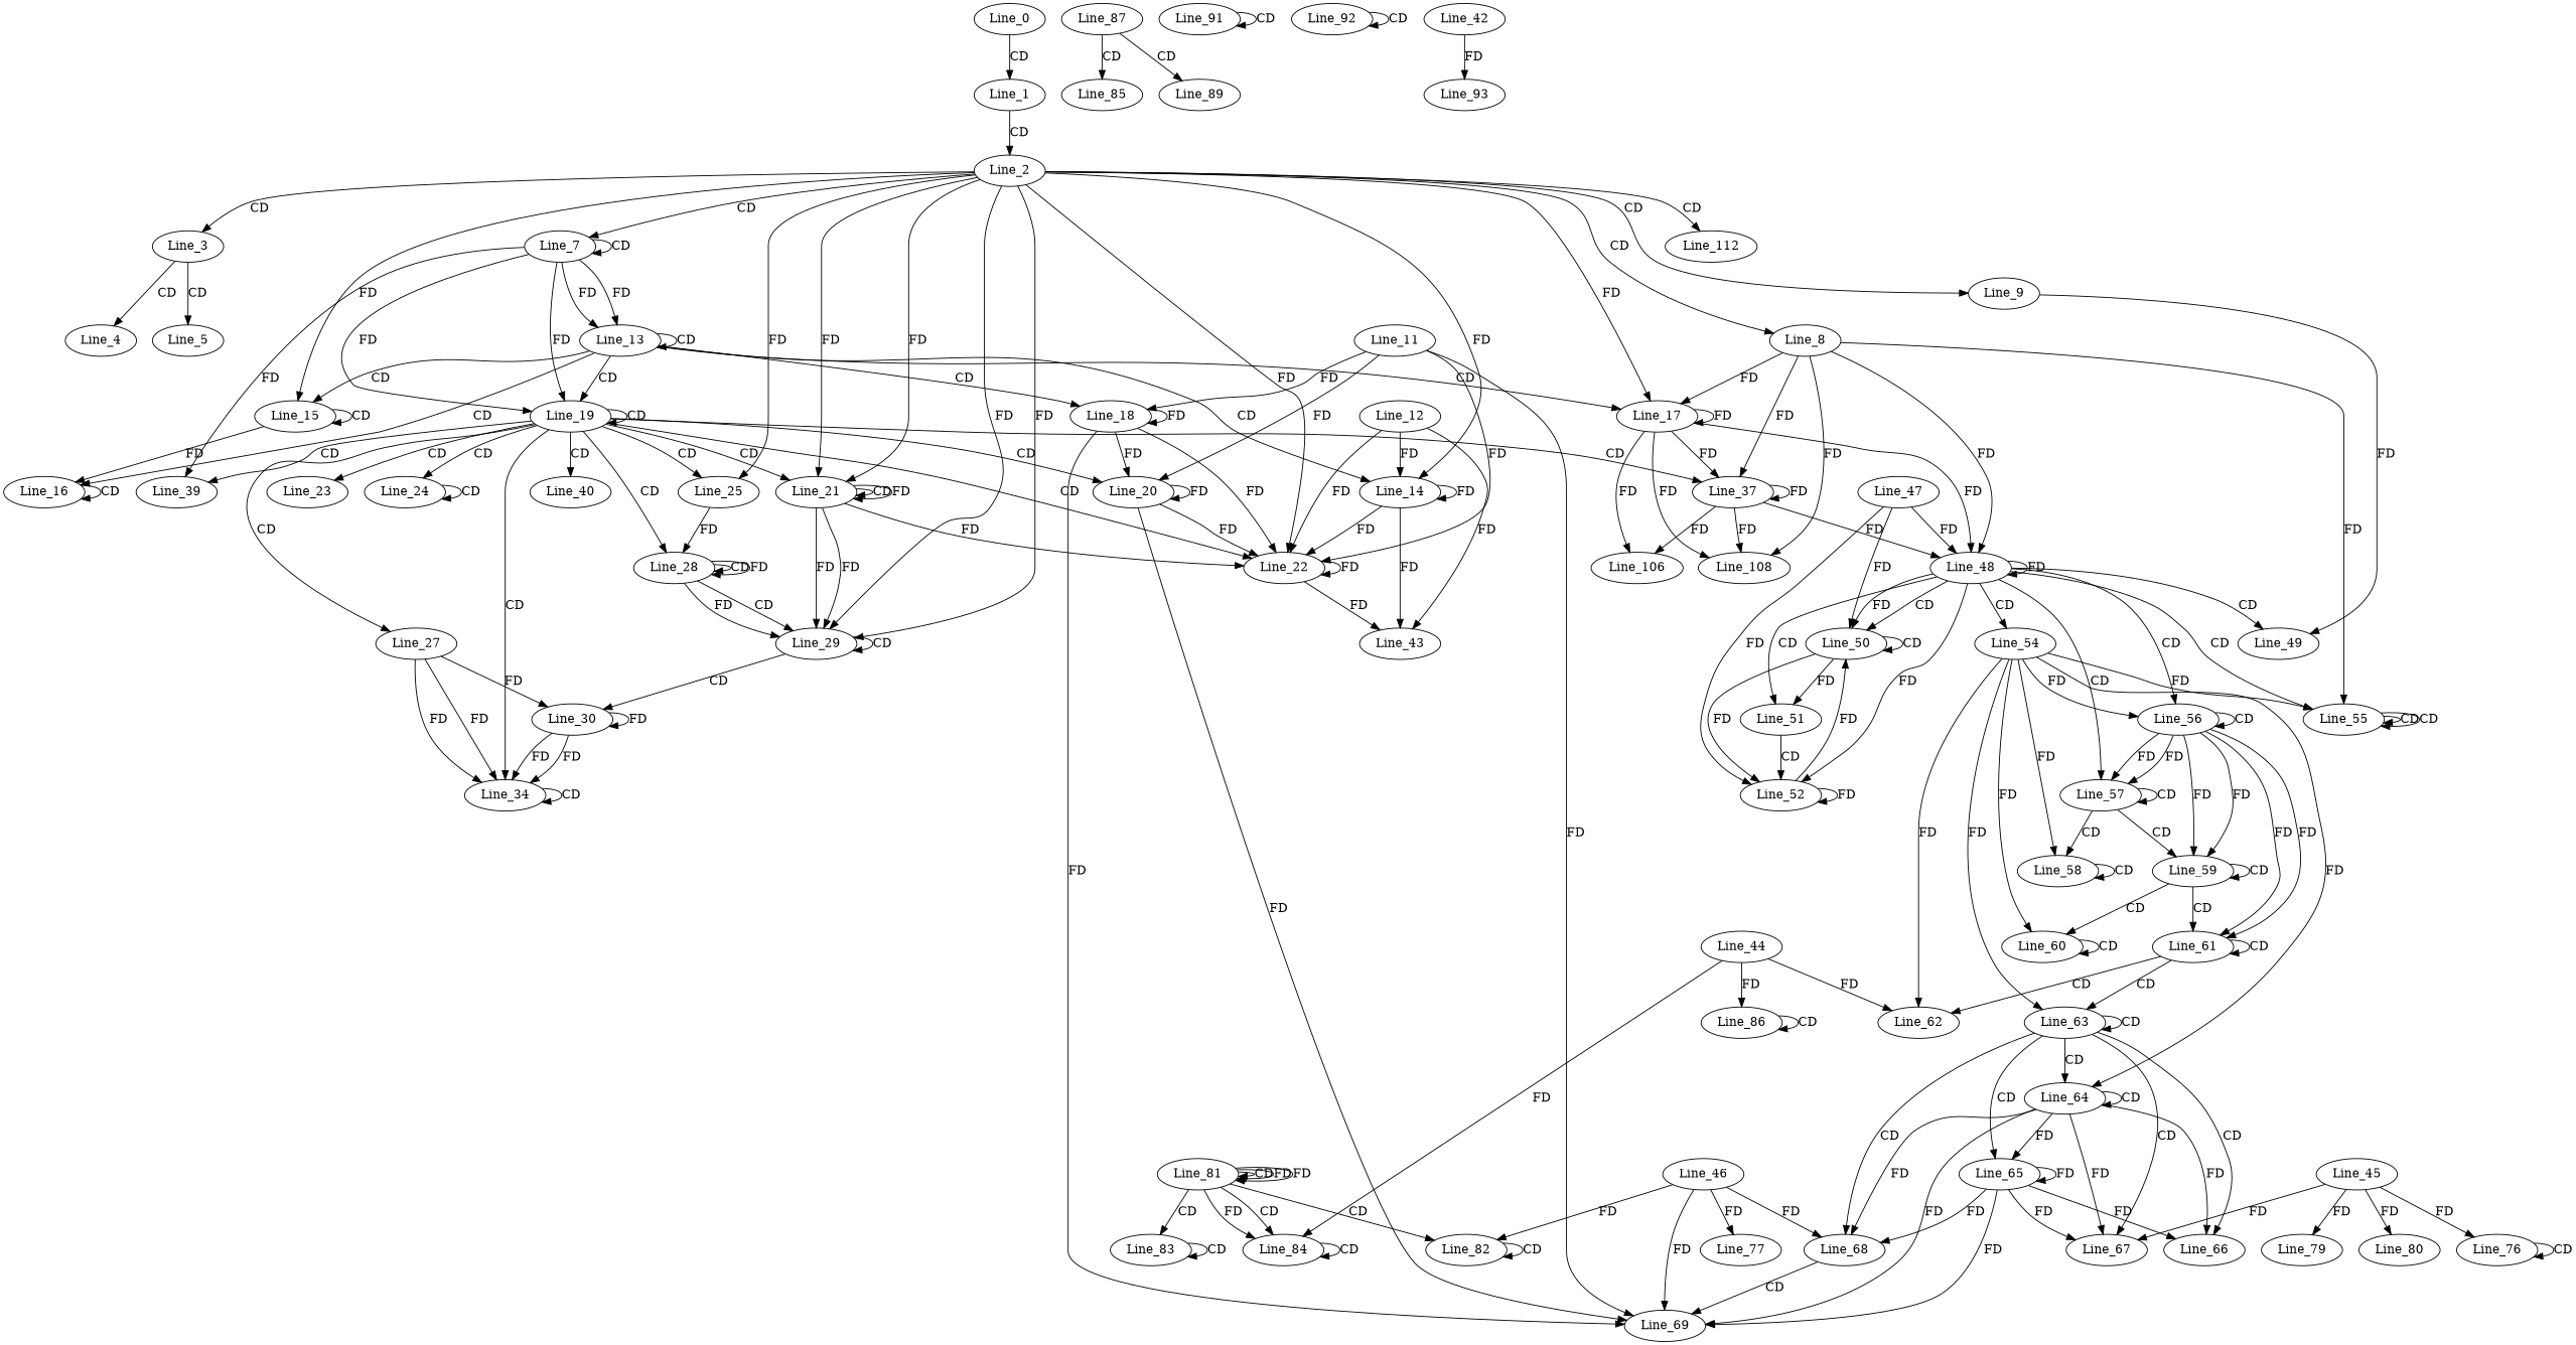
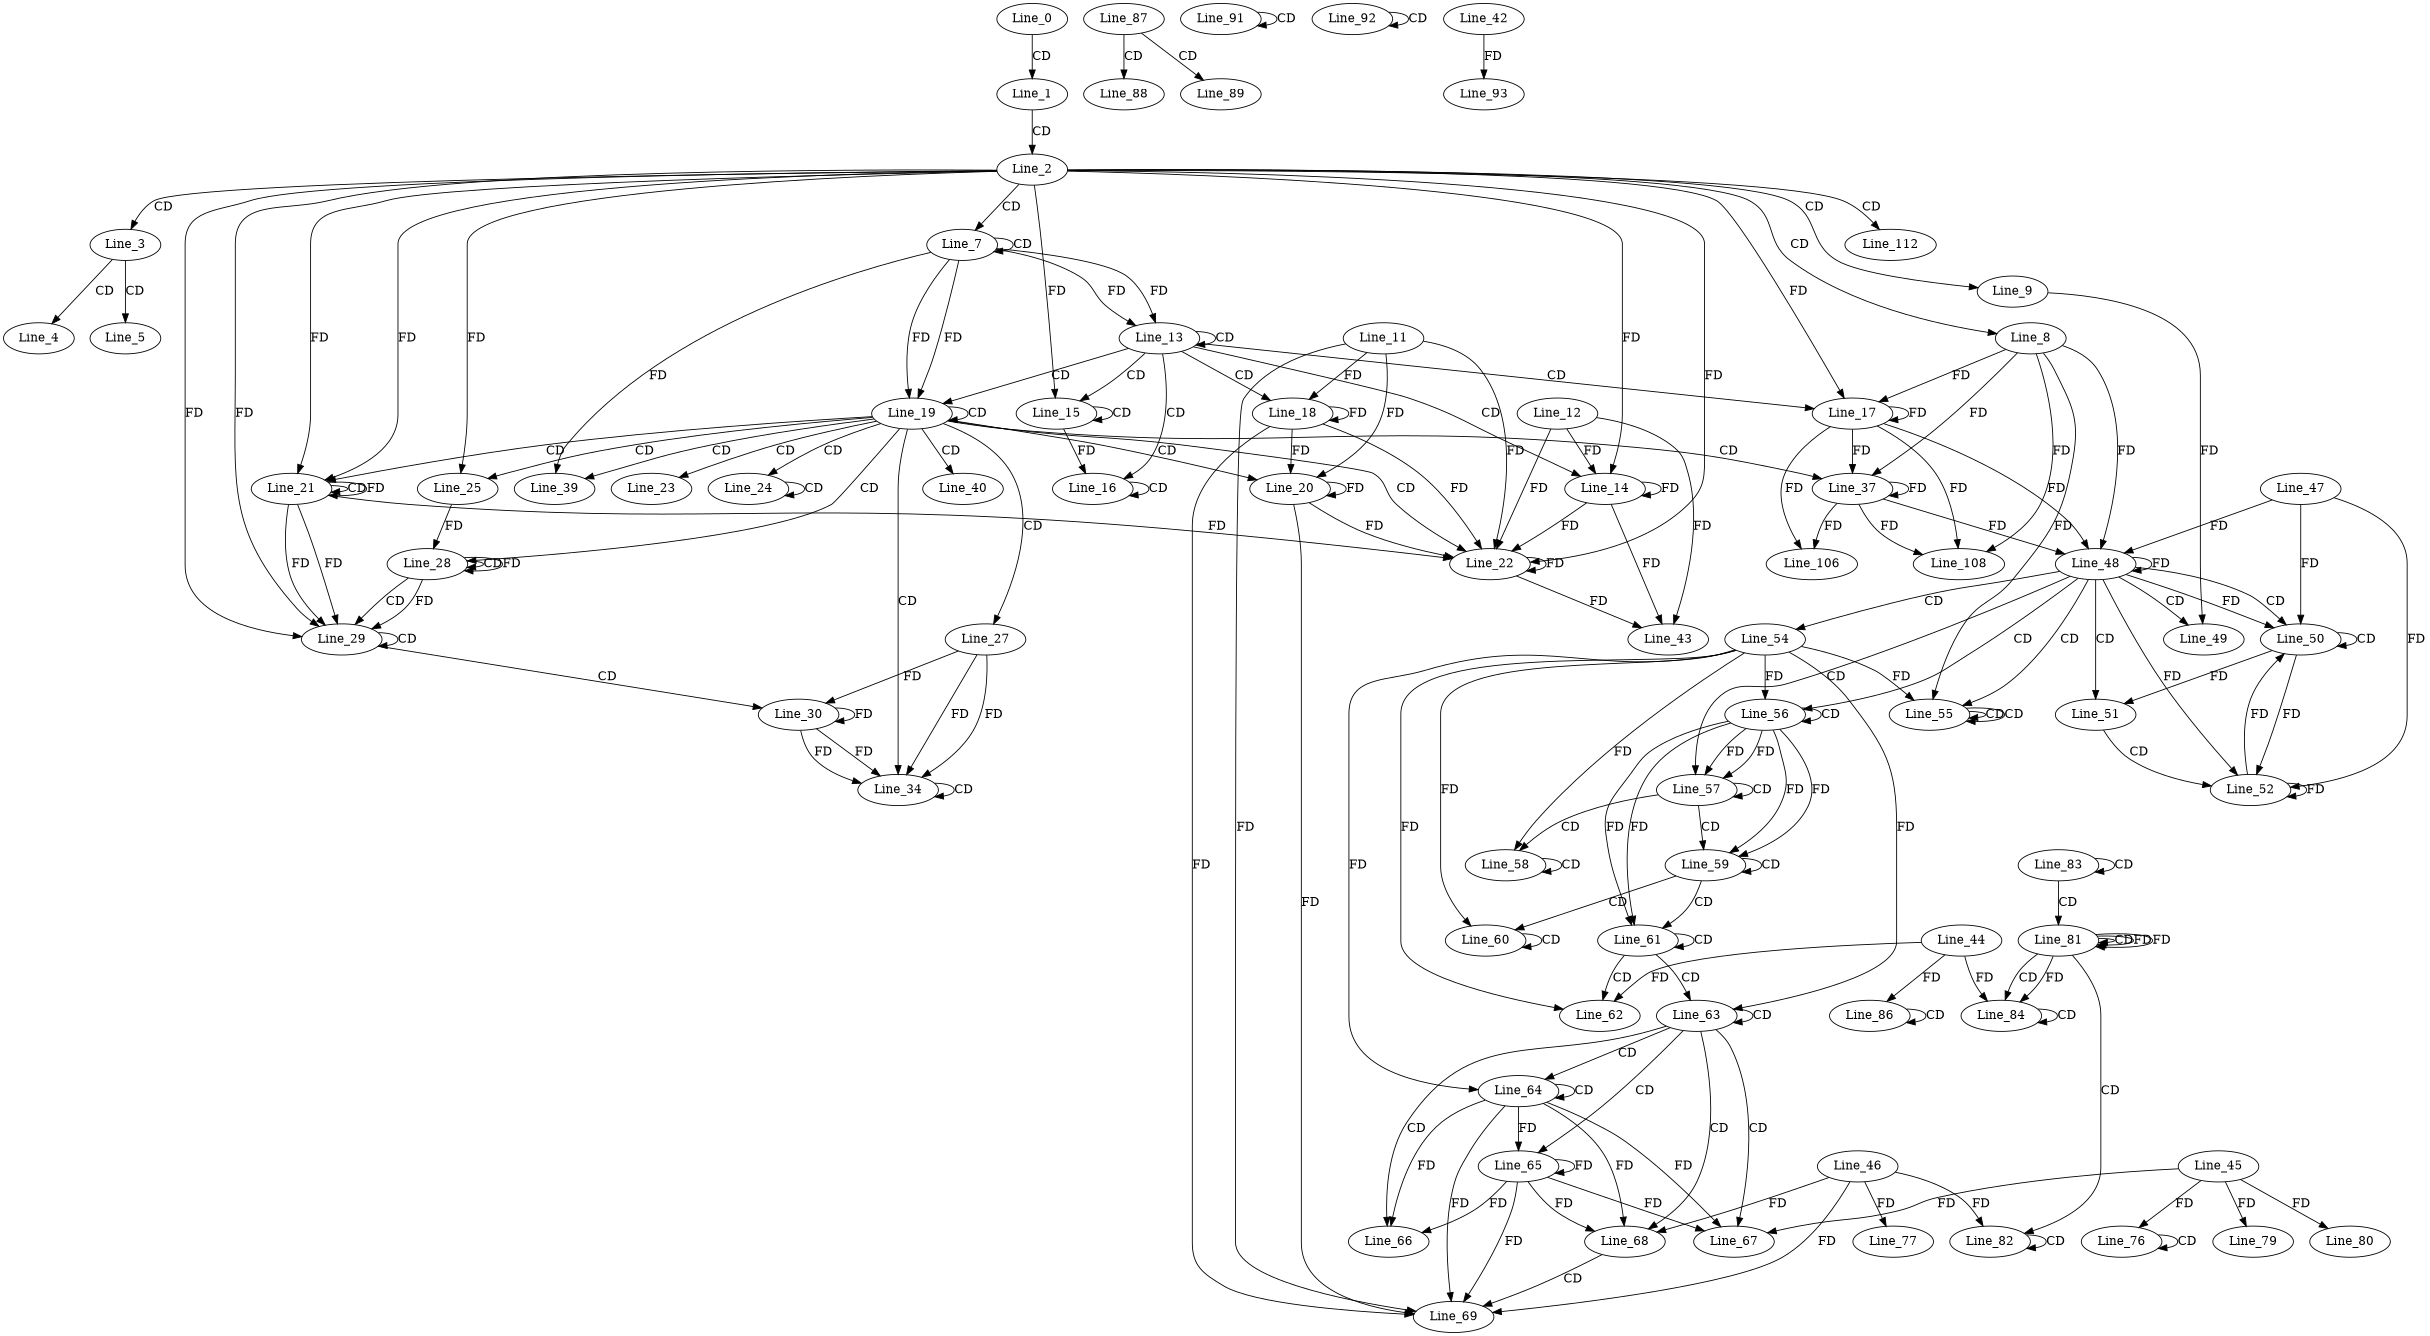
  digraph {
    Line_0
    Line_1
    Line_2
    Line_3
    Line_7
    Line_8
    Line_9
    Line_14
    Line_15
    Line_17
    Line_21
    Line_22
    Line_25
    Line_29
    n15 [label=Line_112]
    Line_4
    Line_5
    Line_13
    Line_19
    Line_39
    Line_37
    Line_48
    Line_108
    Line_55
    Line_49
    Line_43
    Line_16
    Line_106
    Line_28
    Line_30
    Line_18
    Line_20
    Line_23
    Line_24
    Line_27
    Line_34
    Line_40
    Line_50
    Line_51
    Line_52
    Line_54
    Line_56
    Line_57
    Line_69
    Line_12
    Line_11
    Line_58
    Line_60
    Line_62
    Line_63
    Line_64
    Line_59
    Line_61
    Line_47
    Line_65
    Line_66
    Line_67
    Line_68
    Line_44
    Line_84
    Line_86
    Line_45
    Line_76
    Line_79
    Line_80
    Line_46
    Line_77
    Line_82
    Line_81
    Line_83
    Line_87
-   Line_88 [label=Line_85]
+   Line_88
    Line_89
    Line_91
    Line_92
    Line_42
    Line_93
    Line_0 -> Line_1 [label=CD]
    Line_1 -> Line_2 [label=CD]
    Line_2 -> Line_3 [label=CD]
    Line_2 -> Line_7 [label=CD]
    Line_2 -> Line_8 [label=CD]
    Line_2 -> Line_9 [label=CD]
    Line_2 -> Line_14 [label=FD]
    Line_2 -> Line_15 [label=FD]
    Line_2 -> Line_17 [label=FD]
    Line_2 -> Line_21 [label=FD]
    Line_2 -> Line_21 [label=FD]
    Line_2 -> Line_22 [label=FD]
    Line_2 -> Line_25 [label=FD]
    Line_2 -> Line_29 [label=FD]
    Line_2 -> Line_29 [label=FD]
    Line_2 -> n15 [label=CD]
    Line_3 -> Line_4 [label=CD]
    Line_3 -> Line_5 [label=CD]
    Line_7 -> Line_7 [label=CD]
    Line_7 -> Line_13 [label=FD]
    Line_7 -> Line_13 [label=FD]
    Line_7 -> Line_19 [label=FD]
    Line_7 -> Line_19 [label=FD]
    Line_7 -> Line_39 [label=FD]
    Line_8 -> Line_17 [label=FD]
    Line_8 -> Line_37 [label=FD]
    Line_8 -> Line_48 [label=FD]
    Line_8 -> Line_108 [label=FD]
    Line_8 -> Line_55 [label=FD]
    Line_9 -> Line_49 [label=FD]
    Line_14 -> Line_14 [label=FD]
    Line_14 -> Line_22 [label=FD]
    Line_14 -> Line_43 [label=FD]
    Line_15 -> Line_15 [label=CD]
    Line_15 -> Line_16 [label=FD]
    Line_17 -> Line_17 [label=FD]
    Line_17 -> Line_37 [label=FD]
    Line_17 -> Line_48 [label=FD]
    Line_17 -> Line_108 [label=FD]
    Line_17 -> Line_106 [label=FD]
    Line_21 -> Line_21 [label=CD]
    Line_21 -> Line_21 [label=FD]
    Line_21 -> Line_22 [label=FD]
    Line_21 -> Line_29 [label=FD]
    Line_21 -> Line_29 [label=FD]
    Line_22 -> Line_22 [label=FD]
    Line_22 -> Line_43 [label=FD]
    Line_25 -> Line_28 [label=FD]
    Line_29 -> Line_29 [label=CD]
    Line_29 -> Line_30 [label=CD]
    Line_13 -> Line_14 [label=CD]
    Line_13 -> Line_15 [label=CD]
    Line_13 -> Line_17 [label=CD]
    Line_13 -> Line_13 [label=CD]
    Line_13 -> Line_19 [label=CD]
    Line_13 -> Line_16 [label=CD]
    Line_13 -> Line_18 [label=CD]
    Line_19 -> Line_21 [label=CD]
    Line_19 -> Line_22 [label=CD]
    Line_19 -> Line_25 [label=CD]
    Line_19 -> Line_19 [label=CD]
    Line_19 -> Line_39 [label=CD]
    Line_19 -> Line_37 [label=CD]
    Line_19 -> Line_28 [label=CD]
    Line_19 -> Line_20 [label=CD]
    Line_19 -> Line_23 [label=CD]
    Line_19 -> Line_24 [label=CD]
    Line_19 -> Line_27 [label=CD]
    Line_19 -> Line_34 [label=CD]
    Line_19 -> Line_40 [label=CD]
    Line_37 -> Line_37 [label=FD]
    Line_37 -> Line_48 [label=FD]
    Line_37 -> Line_108 [label=FD]
    Line_37 -> Line_106 [label=FD]
    Line_48 -> Line_48 [label=FD]
    Line_48 -> Line_55 [label=CD]
    Line_48 -> Line_49 [label=CD]
    Line_48 -> Line_50 [label=CD]
    Line_48 -> Line_50 [label=FD]
    Line_48 -> Line_51 [label=CD]
    Line_48 -> Line_52 [label=FD]
    Line_48 -> Line_54 [label=CD]
    Line_48 -> Line_56 [label=CD]
    Line_48 -> Line_57 [label=CD]
    Line_55 -> Line_55 [label=CD]
    Line_55 -> Line_55 [label=CD]
    Line_16 -> Line_16 [label=CD]
    Line_28 -> Line_29 [label=CD]
    Line_28 -> Line_29 [label=FD]
    Line_28 -> Line_28 [label=CD]
    Line_28 -> Line_28 [label=FD]
    Line_30 -> Line_30 [label=FD]
    Line_30 -> Line_34 [label=FD]
    Line_30 -> Line_34 [label=FD]
    Line_18 -> Line_22 [label=FD]
    Line_18 -> Line_18 [label=FD]
    Line_18 -> Line_20 [label=FD]
    Line_18 -> Line_69 [label=FD]
    Line_20 -> Line_22 [label=FD]
    Line_20 -> Line_20 [label=FD]
    Line_20 -> Line_69 [label=FD]
    Line_24 -> Line_24 [label=CD]
    Line_27 -> Line_30 [label=FD]
    Line_27 -> Line_34 [label=FD]
    Line_27 -> Line_34 [label=FD]
    Line_34 -> Line_34 [label=CD]
    Line_50 -> Line_50 [label=CD]
    Line_50 -> Line_51 [label=FD]
    Line_50 -> Line_52 [label=FD]
    Line_51 -> Line_52 [label=CD]
    Line_52 -> Line_50 [label=FD]
    Line_52 -> Line_52 [label=FD]
    Line_54 -> Line_55 [label=FD]
    Line_54 -> Line_56 [label=FD]
    Line_54 -> Line_58 [label=FD]
    Line_54 -> Line_60 [label=FD]
    Line_54 -> Line_62 [label=FD]
    Line_54 -> Line_63 [label=FD]
    Line_54 -> Line_64 [label=FD]
    Line_56 -> Line_56 [label=CD]
    Line_56 -> Line_57 [label=FD]
    Line_56 -> Line_57 [label=FD]
    Line_56 -> Line_59 [label=FD]
    Line_56 -> Line_59 [label=FD]
    Line_56 -> Line_61 [label=FD]
    Line_56 -> Line_61 [label=FD]
    Line_57 -> Line_57 [label=CD]
    Line_57 -> Line_58 [label=CD]
    Line_57 -> Line_59 [label=CD]
    Line_12 -> Line_14 [label=FD]
    Line_12 -> Line_22 [label=FD]
    Line_12 -> Line_43 [label=FD]
    Line_11 -> Line_22 [label=FD]
    Line_11 -> Line_18 [label=FD]
    Line_11 -> Line_20 [label=FD]
    Line_11 -> Line_69 [label=FD]
    Line_58 -> Line_58 [label=CD]
    Line_60 -> Line_60 [label=CD]
    Line_63 -> Line_63 [label=CD]
    Line_63 -> Line_64 [label=CD]
    Line_63 -> Line_65 [label=CD]
    Line_63 -> Line_66 [label=CD]
    Line_63 -> Line_67 [label=CD]
    Line_63 -> Line_68 [label=CD]
    Line_64 -> Line_69 [label=FD]
    Line_64 -> Line_64 [label=CD]
    Line_64 -> Line_65 [label=FD]
    Line_64 -> Line_66 [label=FD]
    Line_64 -> Line_67 [label=FD]
    Line_64 -> Line_68 [label=FD]
    Line_59 -> Line_60 [label=CD]
    Line_59 -> Line_59 [label=CD]
    Line_59 -> Line_61 [label=CD]
    Line_61 -> Line_62 [label=CD]
    Line_61 -> Line_63 [label=CD]
    Line_61 -> Line_61 [label=CD]
    Line_47 -> Line_48 [label=FD]
    Line_47 -> Line_50 [label=FD]
    Line_47 -> Line_52 [label=FD]
    Line_65 -> Line_69 [label=FD]
    Line_65 -> Line_65 [label=FD]
    Line_65 -> Line_66 [label=FD]
    Line_65 -> Line_67 [label=FD]
    Line_65 -> Line_68 [label=FD]
    Line_68 -> Line_69 [label=CD]
    Line_44 -> Line_62 [label=FD]
    Line_44 -> Line_84 [label=FD]
    Line_44 -> Line_86 [label=FD]
    Line_84 -> Line_84 [label=CD]
    Line_86 -> Line_86 [label=CD]
    Line_45 -> Line_67 [label=FD]
    Line_45 -> Line_76 [label=FD]
    Line_45 -> Line_79 [label=FD]
    Line_45 -> Line_80 [label=FD]
    Line_76 -> Line_76 [label=CD]
    Line_46 -> Line_69 [label=FD]
    Line_46 -> Line_68 [label=FD]
    Line_46 -> Line_77 [label=FD]
    Line_46 -> Line_82 [label=FD]
    Line_82 -> Line_82 [label=CD]
    Line_81 -> Line_84 [label=CD]
    Line_81 -> Line_84 [label=FD]
    Line_81 -> Line_82 [label=CD]
    Line_81 -> Line_81 [label=CD]
    Line_81 -> Line_81 [label=FD]
    Line_81 -> Line_81 [label=FD]
-   Line_81 -> Line_83 [label=CD]
+   Line_83 -> Line_81 [label=CD]
    Line_83 -> Line_83 [label=CD]
    Line_87 -> Line_88 [label=CD]
    Line_87 -> Line_89 [label=CD]
    Line_91 -> Line_91 [label=CD]
    Line_92 -> Line_92 [label=CD]
    Line_42 -> Line_93 [label=FD]
  }
